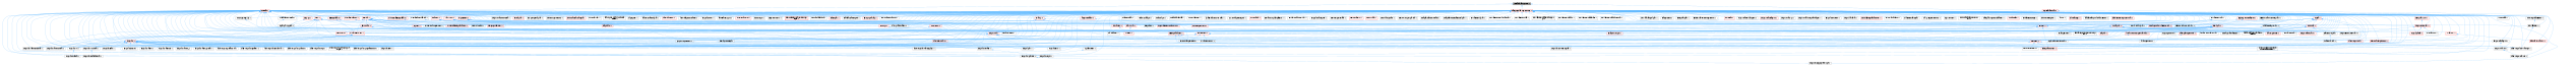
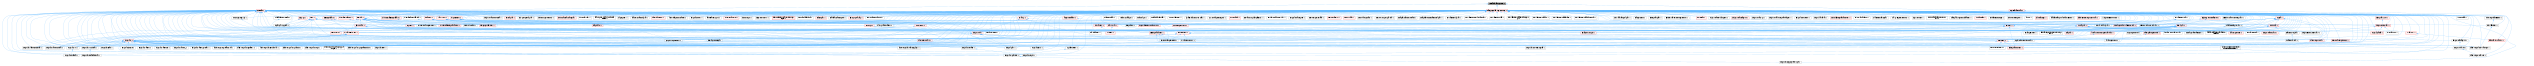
  digraph {
    fontname="DejaVu Sans Mono"
    node [color=grey40 fillcolor=white fontname="DejaVu Sans Mono" fontsize=10 shape=box style=filled]
    edge [color=steelblue1 dir=back fontname="DejaVu Sans Mono" fontsize=10 labelfontname=Helvetica labelfontsize=10 style=solid]
    n1 [color=gray40 fillcolor=grey60 fontcolor=black height=0.2 label="WidgetPixelSnapping.h" width=0.4]
    n2 [color=red fillcolor="#FFF0F0" height=0.2 label="DeclarativeSyntaxSupport.h" width=0.4]
    n3 [color=red fillcolor="#FFF0F0" height=0.2 label="DrawElementTypes.h" width=0.4]
    n4 [color=red fillcolor="#FFF0F0" height=0.2 label="SWidget.h" width=0.4]
    n5 [height=0.2 label="AboutScreen.h" width=0.4]
+   n6 [height=0.2 label="AnimationEditorUtils.h" width=0.4]
    n7 [color=red fillcolor="#FFF0F0" height=0.2 label="BasicLayoutWidgetSlot.h" width=0.4]
    n8 [color=red fillcolor="#FFF0F0" height=0.2 label="SBoxPanel.h" width=0.4]
    n9 [height=0.2 label="BoneDragDropOp.h" width=0.4]
    n10 [height=0.2 label="ClassDragDropOp.h" width=0.4]
    n11 [color=red fillcolor="#FFF0F0" height=0.2 label="DecoratedDragDropOp.h" width=0.4]
    n12 [height=0.2 label="GameModeInfoCustomizer.h" width=0.4]
    n13 [color=red fillcolor="#FFF0F0" height=0.2 label="PropertyCustomizationHelpers.h" width=0.4]
    n14 [color=red fillcolor="#FFF0F0" height=0.2 label="SBreadcrumbTrail.h" width=0.4]
    n15 [color=red fillcolor="#FFF0F0" height=0.2 label="SComboButton.h" width=0.4]
    n16 [height=0.2 label="SBoneMappingBase.h" width=0.4]
    n17 [color=red fillcolor="#FFF0F0" height=0.2 label="SComboBox.h" width=0.4]
    n18 [height=0.2 label="SBlueprintEditorSelected\lDebugObjectWidget.h" width=0.4]
    n19 [height=0.2 label="SCSVImportOptions.h" width=0.4]
    n20 [color=red fillcolor="#FFF0F0" height=0.2 label="SEditableComboBox.h" width=0.4]
    n21 [height=0.2 label="SNameComboBox.h" width=0.4]
    n22 [height=0.2 label="SGraphPinNameList.h" width=0.4]
    n23 [height=0.2 label="SGraphPinDataTableRowName.h" width=0.4]
    n24 [color=red fillcolor="#FFF0F0" height=0.2 label="SComponentClassCombo.h" width=0.4]
    n25 [height=0.2 label="SGridLineSpacingList.h" width=0.4]
    n26 [height=0.2 label="SNumericDropDown.h" width=0.4]
    n27 [color=red fillcolor="#FFF0F0" height=0.2 label="SPopUpErrorText.h" width=0.4]
    n28 [height=0.2 label="SFilterBarClippingHorizontal\lBox.h" width=0.4]
    n29 [color=red fillcolor="#FFF0F0" height=0.2 label="SHeader.h" width=0.4]
    n30 [color=red fillcolor="#FFF0F0" height=0.2 label="SNumericEntryBox.h" width=0.4]
    n31 [height=0.2 label="SGraphPinNum.h" width=0.4]
    n32 [height=0.2 label="SGraphPinInteger.h" width=0.4]
    n33 [height=0.2 label="SGraphPinNumSlider.h" width=0.4]
    n34 [height=0.2 label="SGraphPinIntegerSlider.h" width=0.4]
    n35 [height=0.2 label="SGraphPinVector2DSlider.h" width=0.4]
    n36 [height=0.2 label="SGraphPinVectorSlider.h" width=0.4]
    n37 [color=red fillcolor="#FFF0F0" height=0.2 label="SNodePanel.h" width=0.4]
    n38 [height=0.2 label="SCommentBubble.h" width=0.4]
    n39 [height=0.2 label="SDesignSurface.h" width=0.4]
    n40 [height=0.2 label="SDesignerView.h" width=0.4]
    n41 [color=red fillcolor="#FFF0F0" height=0.2 label="SGraphNode.h" width=0.4]
    n42 [height=0.2 label="DataflowGraphEditor.h" width=0.4]
    n43 [height=0.2 label="SGraphNodeDefault.h" width=0.4]
    n44 [height=0.2 label="SGraphNodeKnot.h" width=0.4]
    n45 [height=0.2 label="SRigVMGraphNodeKnot.h" width=0.4]
    n46 [height=0.2 label="SGraphPanel.h" width=0.4]
    n47 [color=red fillcolor="#FFF0F0" height=0.2 label="SGraphPin.h" width=0.4]
    n48 [height=0.2 label="SGraphPinBool.h" width=0.4]
    n49 [height=0.2 label="SGraphPinColor.h" width=0.4]
    n50 [height=0.2 label="SGraphPinEnum.h" width=0.4]
    n51 [height=0.2 label="SGraphPinExec.h" width=0.4]
    n52 [height=0.2 label="SGraphPinObject.h" width=0.4]
    n53 [height=0.2 label="SGraphPinClass.h" width=0.4]
    n54 [height=0.2 label="SGraphPinString.h" width=0.4]
    n55 [height=0.2 label="SGraphPinStructInstance.h" width=0.4]
    n56 [height=0.2 label="SGraphPinVector.h" width=0.4]
    n57 [height=0.2 label="SGraphPinVector2D.h" width=0.4]
    n58 [height=0.2 label="SGraphPinVector4.h" width=0.4]
    n59 [height=0.2 label="SGraphPinVector4Slider.h" width=0.4]
    n60 [height=0.2 label="SRigVMGraphChangePinType.h" width=0.4]
    n61 [height=0.2 label="SRigVMGraphPinCategory.h" width=0.4]
    n62 [height=0.2 label="SRigVMGraphPinCurveFloat.h" width=0.4]
    n63 [height=0.2 label="SRigVMGraphPinEnumPicker.h" width=0.4]
    n64 [height=0.2 label="SRigVMGraphPinNameList.h" width=0.4]
    n65 [height=0.2 label="SRigVMGraphPinQuat.h" width=0.4]
    n66 [height=0.2 label="SRigVMGraphPinUserDataName\lSpace.h" width=0.4]
    n67 [height=0.2 label="SRigVMGraphPinUserDataPath.h" width=0.4]
    n68 [height=0.2 label="SRigVMGraphPinVariableBinding.h" width=0.4]
    n69 [color=red fillcolor="#FFF0F0" height=0.2 label="SRigVMGraphNode.h" width=0.4]
    n70 [color=red fillcolor="#FFF0F0" height=0.2 label="SGraphNodeComment.h" width=0.4]
    n71 [height=0.2 label="BoneSelectionWidget.h" width=0.4]
    n72 [height=0.2 label="BrushBuilderDragDropOp.h" width=0.4]
    n73 [height=0.2 label="CreditsScreen.h" width=0.4]
    n74 [height=0.2 label="DebuggerCommands.h" width=0.4]
    n75 [color=red fillcolor="#FFF0F0" height=0.2 label="DetailWidgetRow.h" width=0.4]
    n76 [color=red fillcolor="#FFF0F0" height=0.2 label="Dialogs.h" width=0.4]
    n77 [height=0.2 label="DlgPickAssetPath.h" width=0.4]
    n78 [height=0.2 label="DlgPickPath.h" width=0.4]
    n79 [height=0.2 label="DlgReferenceTree.h" width=0.4]
    n80 [color=red fillcolor="#FFF0F0" height=0.2 label="FindInBlueprints.h" width=0.4]
    n81 [height=0.2 label="FindInGraph.h" width=0.4]
    n82 [color=red fillcolor="#FFF0F0" height=0.2 label="FractureEditorModeToolkit.h" width=0.4]
    n83 [color=red fillcolor="#FFF0F0" height=0.2 label="GraphEditor.h" width=0.4]
    n84 [height=0.2 label="SBlueprintDiff.h" width=0.4]
    n85 [height=0.2 label="SGraphEditorActionMenu.h" width=0.4]
    n86 [height=0.2 label="MiniCurveEditor.h" width=0.4]
    n87 [color=red fillcolor="#FFF0F0" height=0.2 label="MultiBox.h" width=0.4]
    n88 [height=0.2 label="PanelExtensionSubsystem.h" width=0.4]
    n89 [height=0.2 label="PropertyInfoViewStyle.h" width=0.4]
    n90 [height=0.2 label="ReferenceSectionSelection\lWidget.h" width=0.4]
    n91 [height=0.2 label="SAsyncOperationStatus.h" width=0.4]
    n92 [color=red fillcolor="#FFF0F0" height=0.2 label="SAudioMeter.h" width=0.4]
    n93 [height=0.2 label="SBackgroundBlur.h" width=0.4]
    n94 [height=0.2 label="SBlueprintNamespaceEntry.h" width=0.4]
    n95 [height=0.2 label="SBlueprintRevisionMenu.h" width=0.4]
    n96 [color=red fillcolor="#FFF0F0" height=0.2 label="SBorder.h" width=0.4]
    n97 [height=0.2 label="SBuildProgress.h" width=0.4]
    n98 [color=red fillcolor="#FFF0F0" height=0.2 label="SButton.h" width=0.4]
    n99 [color=red fillcolor="#FFF0F0" height=0.2 label="SHyperlink.h" width=0.4]
    n100 [height=0.2 label="SKeySelector.h" width=0.4]
    n101 [color=red fillcolor="#FFF0F0" height=0.2 label="SDockTab.h" width=0.4]
    n102 [color=red fillcolor="#FFF0F0" height=0.2 label="SPersonaToolBox.h" width=0.4]
    n103 [color=red fillcolor="#FFF0F0" height=0.2 label="SEditableTextBox.h" width=0.4]
    n104 [color=red fillcolor="#FFF0F0" height=0.2 label="SErrorText.h" width=0.4]
    n105 [color=red fillcolor="#FFF0F0" height=0.2 label="SErrorHint.h" width=0.4]
    n106 [color=red fillcolor="#FFF0F0" height=0.2 label="SExpandableButton.h" width=0.4]
    n107 [color=red fillcolor="#FFF0F0" height=0.2 label="SHeaderRow.h" width=0.4]
    n108 [color=red fillcolor="#FFF0F0" height=0.2 label="SMultiLineEditableTextBox.h" width=0.4]
    n109 [color=red fillcolor="#FFF0F0" height=0.2 label="SBox.h" width=0.4]
    n110 [height=0.2 label="SEnableBox.h" width=0.4]
    n111 [height=0.2 label="SGameLayerManager.h" width=0.4]
    n112 [color=red fillcolor="#FFF0F0" height=0.2 label="SLinkedBox.h" width=0.4]
    n113 [color=red fillcolor="#FFF0F0" height=0.2 label="SCanvas.h" width=0.4]
    n114 [color=red fillcolor="#FFF0F0" height=0.2 label="SCheckBox.h" width=0.4]
    n115 [color=red fillcolor="#FFF0F0" height=0.2 label="SNotificationList.h" width=0.4]
    n116 [height=0.2 label="SClassPickerDialog.h" width=0.4]
    n117 [color=red fillcolor="#FFF0F0" height=0.2 label="SColorBlock.h" width=0.4]
    n118 [height=0.2 label="SColorGradientEditor.h" width=0.4]
    n119 [height=0.2 label="SCurveEditor.h" width=0.4]
    n120 [height=0.2 label="SColorGradingWheel.h" width=0.4]
    n121 [color=red fillcolor="#FFF0F0" height=0.2 label="SColorSpectrum.h" width=0.4]
    n122 [color=red fillcolor="#FFF0F0" height=0.2 label="SColorWheel.h" width=0.4]
    n123 [color=red fillcolor="#FFF0F0" height=0.2 label="SCommonEditorViewportToolbar\lBase.h" width=0.4]
    n124 [height=0.2 label="SComplexGradient.h" width=0.4]
    n125 [height=0.2 label="SCompoundTrackLaneView.h" width=0.4]
    n126 [height=0.2 label="SConstraintCanvas.h" width=0.4]
    n127 [height=0.2 label="SContentReference.h" width=0.4]
    n128 [height=0.2 label="SCreateAssetFromObject.h" width=0.4]
    n129 [height=0.2 label="SCreateClothingSettingsPanel.h" width=0.4]
    n130 [height=0.2 label="SCurveEditorPanel.h" width=0.4]
    n131 [height=0.2 label="SCurveEditorToolProperties.h" width=0.4]
    n132 [height=0.2 label="SCurveEditorTree.h" width=0.4]
    n133 [height=0.2 label="SCurveEditorTreeFilterStatus\lBar.h" width=0.4]
    n134 [height=0.2 label="SCurveEditorTreePin.h" width=0.4]
    n135 [height=0.2 label="SCurveEditorTreeSelect.h" width=0.4]
    n136 [height=0.2 label="SCurveEditorTreeTextFilter.h" width=0.4]
    n137 [height=0.2 label="SCurveEditorView.h" width=0.4]
    n138 [height=0.2 label="SCurveViewerPanel.h" width=0.4]
    n139 [color=red fillcolor="#FFF0F0" height=0.2 label="SInteractiveCurveEditorView.h" width=0.4]
    n140 [height=0.2 label="SCurveKeyDetailPanel.h" width=0.4]
    n141 [color=red fillcolor="#FFF0F0" height=0.2 label="SDPIScaler.h" width=0.4]
    n142 [height=0.2 label="SDeleteAssetsDialog.h" width=0.4]
    n143 [height=0.2 label="SDetailsDiff.h" width=0.4]
    n144 [height=0.2 label="SEditableLabel.h" width=0.4]
    n145 [color=red fillcolor="#FFF0F0" height=0.2 label="SEditableText.h" width=0.4]
    n146 [height=0.2 label="SEditorViewportToolBarButton.h" width=0.4]
    n147 [height=0.2 label="SEditorViewportToolBarMenu.h" width=0.4]
    n148 [height=0.2 label="SEditorViewportViewMenu.h" width=0.4]
    n149 [color=red fillcolor="#FFF0F0" height=0.2 label="SExpandableArea.h" width=0.4]
    n150 [color=red fillcolor="#FFF0F0" height=0.2 label="SExpanderArrow.h" width=0.4]
    n151 [color=red fillcolor="#FFF0F0" height=0.2 label="SGraphActionMenu.h" width=0.4]
    n152 [color=red fillcolor="#FFF0F0" height=0.2 label="SGraphPalette.h" width=0.4]
    n153 [height=0.2 label="SMyBlueprint.h" width=0.4]
    n154 [height=0.2 label="SFilterableObjectList.h" width=0.4]
    n155 [height=0.2 label="SFixupSelfContextDlg.h" width=0.4]
    n156 [color=red fillcolor="#FFF0F0" height=0.2 label="SFxWidget.h" width=0.4]
    n157 [height=0.2 label="SGraphNodeDocumentation.h" width=0.4]
    n158 [height=0.2 label="SGraphNodeK2Composite.h" width=0.4]
    n159 [color=red fillcolor="#FFF0F0" height=0.2 label="SGraphNodeK2Default.h" width=0.4]
    n160 [height=0.2 label="SGraphNodeK2Var.h" width=0.4]
    n161 [height=0.2 label="SGraphNodePromotableOperator.h" width=0.4]
    n162 [height=0.2 label="SGraphPinComboBox.h" width=0.4]
    n163 [height=0.2 label="SGraphPreviewer.h" width=0.4]
    n164 [color=red fillcolor="#FFF0F0" height=0.2 label="SGridPanel.h" width=0.4]
    n165 [color=red fillcolor="#FFF0F0" height=0.2 label="SImage.h" width=0.4]
    n166 [color=red fillcolor="#FFF0F0" height=0.2 label="SListView.h" width=0.4]
    n167 [color=red fillcolor="#FFF0F0" height=0.2 label="SInlineEditableTextBlock.h" width=0.4]
    n168 [height=0.2 label="SInputKeySelector.h" width=0.4]
    n169 [height=0.2 label="SInvalidationPanel.h" width=0.4]
    n170 [height=0.2 label="SKeyEditInterface.h" width=0.4]
    n171 [height=0.2 label="SKeyNavigationButtons.h" width=0.4]
    n172 [height=0.2 label="SKismetDebugTreeView.h" width=0.4]
    n173 [height=0.2 label="SPinValueInspector.h" width=0.4]
    n174 [color=red fillcolor="#FFF0F0" height=0.2 label="SKismetInspector.h" width=0.4]
    n175 [height=0.2 label="SLazyToolTip.h" width=0.4]
    n176 [height=0.2 label="SListViewSelectorDropdown\lMenu.h" width=0.4]
    n177 [height=0.2 label="SMediaPermutationsSelector.h" width=0.4]
    n178 [color=red fillcolor="#FFF0F0" height=0.2 label="SMenuAnchor.h" width=0.4]
    n179 [color=red fillcolor="#FFF0F0" height=0.2 label="SMenuOwner.h" width=0.4]
    n180 [color=red fillcolor="#FFF0F0" height=0.2 label="SModeWidget.h" width=0.4]
    n181 [height=0.2 label="SMotionTrailOptions.h" width=0.4]
    n182 [color=red fillcolor="#FFF0F0" height=0.2 label="SMultiLineEditableText.h" width=0.4]
    n183 [height=0.2 label="SObjectBindingTag.h" width=0.4]
    n184 [color=red fillcolor="#FFF0F0" height=0.2 label="SOutlinerItemViewBase.h" width=0.4]
    n185 [height=0.2 label="SOutlinerView.h" width=0.4]
    n186 [height=0.2 label="SOutputLogDialog.h" width=0.4]
    n187 [color=red fillcolor="#FFF0F0" height=0.2 label="SOverlay.h" width=0.4]
    n188 [height=0.2 label="SPerQualityLevelProperties\lWidget.h" width=0.4]
    n189 [height=0.2 label="SPopup.h" width=0.4]
    n190 [color=red fillcolor="#FFF0F0" height=0.2 label="SProgressBar.h" width=0.4]
    n191 [height=0.2 label="SRadialBox.h" width=0.4]
    n192 [height=0.2 label="SResetToDefaultMenu.h" width=0.4]
    n193 [height=0.2 label="SResetToDefaultPropertyEditor.h" width=0.4]
    n194 [height=0.2 label="SResponsiveGridPanel.h" width=0.4]
    n195 [color=red fillcolor="#FFF0F0" height=0.2 label="SRichTextBlock.h" width=0.4]
    n196 [height=0.2 label="SRigVMDetailsInspector.h" width=0.4]
    n197 [color=red fillcolor="#FFF0F0" height=0.2 label="SRigVMEditorGraphExplorer.h" width=0.4]
    n198 [color=red fillcolor="#FFF0F0" height=0.2 label="SRichTextHyperlink.h" width=0.4]
    n199 [height=0.2 label="LevelDragDropOp.h" width=0.4]
    n1 -> n2
    n1 -> n3
    n1 -> n4
    n2 -> n5
+   n2 -> n6
    n2 -> n7
    n2 -> n8
    n2 -> n9
    n2 -> n10
    n2 -> n11
    n2 -> n12
    n2 -> n13
    n2 -> n14
    n2 -> n15
    n2 -> n16
    n2 -> n17
    n2 -> n18
    n2 -> n19
    n2 -> n20
    n2 -> n21
    n2 -> n22
    n2 -> n23
    n2 -> n24
    n2 -> n25
    n2 -> n26
    n2 -> n27
    n2 -> n28
    n2 -> n29
    n2 -> n30
    n2 -> n31
    n2 -> n32
    n2 -> n33
    n2 -> n34
    n2 -> n35
    n2 -> n36
    n2 -> n37
    n2 -> n38
    n2 -> n39
    n2 -> n40
    n2 -> n41
    n2 -> n42
    n2 -> n43
    n2 -> n44
    n2 -> n45
    n2 -> n46
    n2 -> n47
    n2 -> n48
    n2 -> n49
    n2 -> n50
    n2 -> n51
    n2 -> n52
    n2 -> n53
    n2 -> n54
    n2 -> n55
    n2 -> n56
    n2 -> n57
    n2 -> n58
    n2 -> n59
    n2 -> n60
    n2 -> n61
    n2 -> n62
    n2 -> n63
    n2 -> n64
    n2 -> n65
    n2 -> n66
    n2 -> n67
    n2 -> n68
    n2 -> n69
    n2 -> n70
    n2 -> n71
    n2 -> n72
    n2 -> n73
    n2 -> n74
    n2 -> n75
    n2 -> n76
    n2 -> n77
    n2 -> n78
    n2 -> n79
    n2 -> n80
    n2 -> n81
    n2 -> n82
    n2 -> n83
    n2 -> n84
    n2 -> n85
    n2 -> n86
    n2 -> n87
    n2 -> n88
    n2 -> n89
    n2 -> n90
    n2 -> n91
    n2 -> n92
    n2 -> n93
    n2 -> n94
    n2 -> n95
    n2 -> n96
    n2 -> n97
    n2 -> n98
    n2 -> n99
    n2 -> n100
    n2 -> n101
    n2 -> n102
    n2 -> n103
    n2 -> n104
    n2 -> n105
    n2 -> n106
    n2 -> n107
    n2 -> n108
    n2 -> n109
    n2 -> n110
    n2 -> n111
    n2 -> n112
    n2 -> n113
    n2 -> n114
    n2 -> n115
    n2 -> n116
    n2 -> n117
    n2 -> n118
    n2 -> n119
    n2 -> n120
    n2 -> n121
    n2 -> n122
    n2 -> n123
    n2 -> n124
    n2 -> n125
    n2 -> n126
    n2 -> n127
    n2 -> n128
    n2 -> n129
    n2 -> n130
    n2 -> n131
    n2 -> n132
    n2 -> n133
    n2 -> n134
    n2 -> n135
    n2 -> n136
    n2 -> n137
    n2 -> n138
    n2 -> n139
    n2 -> n140
    n2 -> n141
    n2 -> n142
    n2 -> n143
    n2 -> n144
    n2 -> n145
    n2 -> n146
    n2 -> n147
    n2 -> n148
    n2 -> n149
    n2 -> n150
    n2 -> n151
    n2 -> n152
    n2 -> n153
    n2 -> n154
    n2 -> n155
    n2 -> n156
    n2 -> n157
    n2 -> n158
    n2 -> n159
    n2 -> n160
    n2 -> n161
    n2 -> n162
    n2 -> n163
    n2 -> n164
    n2 -> n165
    n2 -> n166
    n2 -> n167
    n2 -> n168
    n2 -> n169
    n2 -> n170
    n2 -> n171
    n2 -> n172
    n2 -> n173
    n2 -> n174
    n2 -> n175
    n2 -> n176
    n2 -> n177
    n2 -> n178
    n2 -> n179
    n2 -> n180
    n2 -> n181
    n2 -> n182
    n2 -> n183
    n2 -> n184
    n2 -> n185
    n2 -> n186
    n2 -> n187
    n2 -> n188
    n2 -> n189
    n2 -> n190
    n2 -> n191
    n2 -> n192
    n2 -> n193
    n2 -> n194
    n2 -> n195
    n2 -> n196
    n2 -> n197
    n3 -> n198
    n4 -> n8
    n4 -> n12
    n4 -> n13
    n4 -> n14
    n4 -> n15
    n4 -> n16
    n4 -> n17
    n4 -> n19
    n4 -> n21
    n4 -> n22
    n4 -> n25
    n4 -> n26
    n4 -> n27
    n4 -> n30
    n4 -> n31
    n4 -> n32
    n4 -> n33
    n4 -> n34
    n4 -> n35
    n4 -> n36
    n4 -> n37
    n4 -> n40
    n4 -> n41
    n4 -> n42
    n4 -> n46
    n4 -> n47
    n4 -> n48
    n4 -> n49
    n4 -> n51
    n4 -> n52
    n4 -> n53
    n4 -> n54
    n4 -> n56
    n4 -> n57
    n4 -> n58
    n4 -> n59
    n4 -> n60
    n4 -> n61
    n4 -> n62
    n4 -> n63
    n4 -> n64
    n4 -> n65
    n4 -> n66
    n4 -> n67
    n4 -> n68
    n4 -> n71
    n4 -> n72
    n4 -> n74
    n4 -> n75
    n4 -> n76
    n4 -> n80
    n4 -> n81
    n4 -> n83
    n4 -> n87
    n4 -> n90
    n4 -> n93
    n4 -> n96
    n4 -> n100
    n4 -> n101
    n4 -> n104
    n4 -> n105
    n4 -> n109
    n4 -> n111
    n4 -> n113
    n4 -> n114
    n4 -> n119
    n4 -> n123
    n4 -> n126
    n4 -> n127
    n4 -> n141
    n4 -> n142
    n4 -> n145
    n4 -> n149
    n4 -> n151
    n4 -> n152
    n4 -> n153
    n4 -> n154
    n4 -> n155
    n4 -> n158
    n4 -> n164
    n4 -> n169
    n4 -> n172
    n4 -> n174
    n4 -> n178
    n4 -> n181
    n4 -> n182
    n4 -> n184
    n4 -> n185
    n4 -> n187
    n4 -> n188
    n4 -> n191
    n4 -> n194
    n4 -> n195
    n4 -> n196
    n7 -> n8
    n7 -> n37
    n8 -> n9
    n8 -> n10
    n8 -> n11
    n8 -> n12
    n8 -> n13
    n8 -> n14
    n8 -> n15
    n8 -> n20
    n8 -> n25
    n8 -> n26
    n8 -> n28
    n8 -> n29
    n8 -> n30
    n8 -> n199
    n11 -> n199
    n13 -> n12
    n15 -> n16
    n15 -> n17
    n15 -> n24
    n15 -> n25
    n15 -> n26
    n15 -> n27
    n17 -> n18
    n17 -> n19
    n17 -> n20
    n17 -> n21
    n21 -> n22
    n22 -> n23
    n30 -> n31
    n30 -> n33
    n30 -> n35
    n30 -> n36
    n31 -> n32
    n33 -> n34
    n37 -> n38
    n37 -> n39
    n37 -> n41
    n37 -> n46
    n37 -> n70
    n39 -> n40
    n41 -> n42
    n41 -> n43
    n41 -> n46
    n41 -> n47
    n41 -> n69
    n43 -> n44
    n44 -> n45
    n47 -> n22
    n47 -> n31
    n47 -> n33
    n47 -> n35
    n47 -> n36
    n47 -> n44
    n47 -> n46
    n47 -> n48
    n47 -> n50
    n47 -> n51
    n47 -> n52
    n47 -> n54
    n47 -> n55
    n47 -> n56
    n47 -> n57
    n47 -> n58
    n47 -> n59
    n47 -> n60
    n47 -> n61
    n47 -> n62
    n47 -> n63
    n47 -> n64
    n47 -> n65
    n47 -> n66
    n47 -> n67
    n47 -> n68
    n52 -> n53
    n71 -> n16
    n75 -> n13
    n83 -> n37
    n83 -> n41
    n83 -> n42
    n83 -> n46
    n83 -> n84
    n83 -> n85
    n96 -> n9
    n96 -> n10
    n96 -> n11
    n96 -> n30
    n96 -> n47
    n96 -> n72
    n96 -> n76
    n96 -> n85
    n96 -> n97
    n96 -> n98
    n96 -> n101
    n96 -> n103
    n96 -> n104
    n96 -> n106
    n96 -> n107
    n96 -> n108
    n96 -> n199
    n98 -> n14
    n98 -> n20
    n98 -> n67
    n98 -> n89
    n98 -> n99
    n98 -> n100
    n99 -> n198
    n101 -> n102
    n103 -> n20
    n103 -> n25
    n103 -> n26
    n104 -> n27
    n104 -> n41
    n104 -> n105
    n109 -> n12
    n109 -> n17
    n109 -> n31
    n109 -> n33
    n109 -> n35
    n109 -> n36
    n109 -> n72
    n109 -> n110
    n109 -> n111
    n109 -> n112
    n112 -> n87
    n113 -> n111
    n114 -> n30
    n114 -> n42
    n114 -> n82
    n114 -> n115
    n117 -> n30
    n118 -> n119
    n119 -> n62
    n126 -> n42
    n137 -> n138
    n137 -> n139
    n145 -> n30
    n145 -> n103
    n147 -> n148
    n150 -> n151
    n151 -> n85
    n151 -> n152
    n151 -> n153
    n165 -> n9
    n165 -> n10
    n165 -> n11
    n165 -> n14
    n165 -> n20
    n165 -> n69
    n165 -> n72
    n165 -> n89
    n165 -> n166
    n166 -> n17
    n166 -> n84
    n166 -> n90
    n166 -> n154
    n172 -> n173
    n174 -> n84
    n178 -> n14
    n178 -> n15
    n178 -> n52
    n178 -> n67
    n178 -> n179
    n179 -> n87
    n182 -> n108
    n187 -> n20
    n187 -> n41
    n187 -> n166
    n192 -> n13
  }
